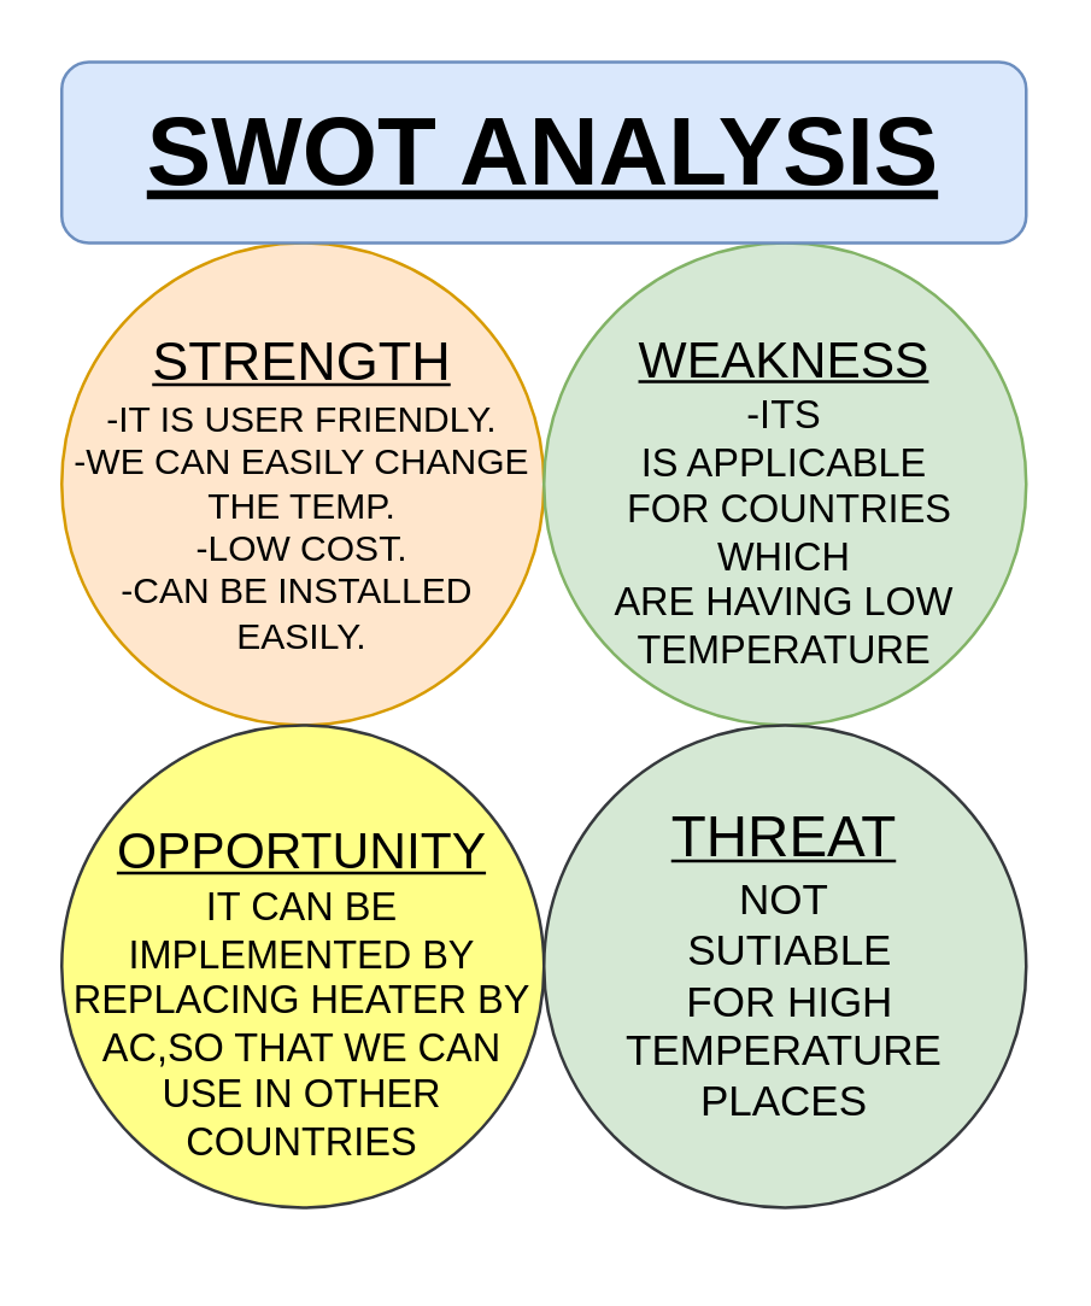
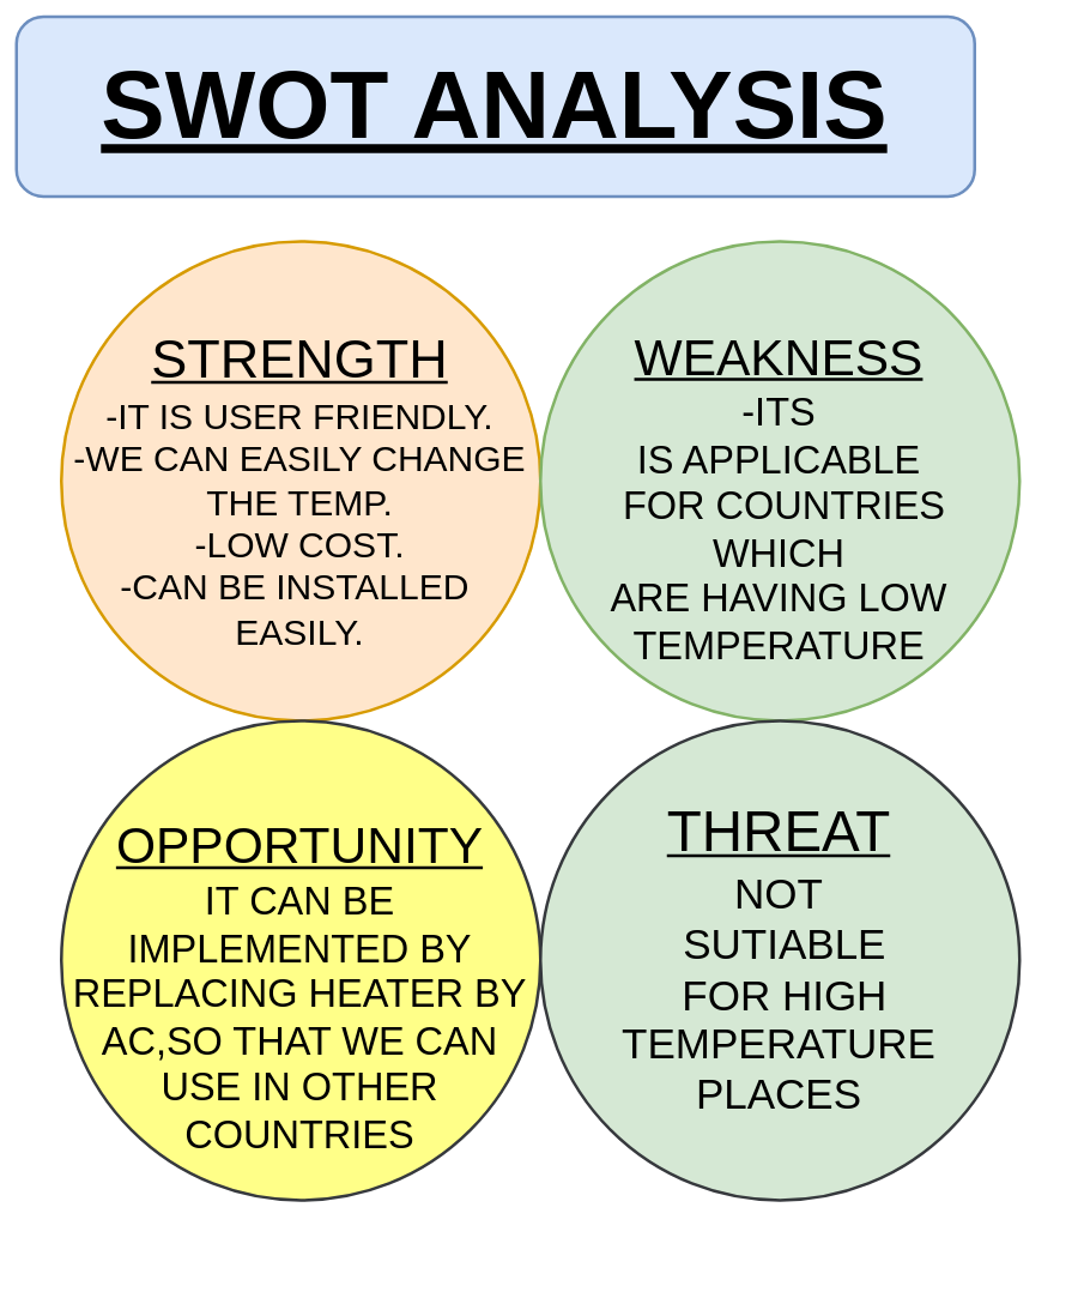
  <mxCell id="0" />
  <mxCell id="1" parent="0" />
  <mxCell id="2" value="&lt;font&gt;&lt;u&gt;&lt;font style=&quot;font-size: 18px&quot;&gt;&lt;br&gt;STRENGTH&lt;/font&gt;&lt;/u&gt;&lt;br&gt;-IT IS USER FRIENDLY.&lt;br&gt;-WE CAN EASILY CHANGE THE TEMP.&lt;br&gt;-LOW COST.&lt;br&gt;-CAN BE INSTALLED&amp;nbsp;&lt;br&gt;EASILY.&lt;br&gt;&lt;br&gt;&lt;/font&gt;" style="ellipse;whiteSpace=wrap;html=1;aspect=fixed;fillColor=#ffe6cc;strokeColor=#d79b00;" vertex="1" parent="1"><mxGeometry x="20" y="80" width="160" height="160" as="geometry" /></mxCell>
  <mxCell id="3" value="&lt;font&gt;&lt;u style=&quot;font-size: 17px&quot;&gt;&lt;br&gt;&lt;br&gt;WEAKNESS&lt;br&gt;&lt;/u&gt;&lt;font style=&quot;font-size: 13px&quot;&gt;-ITS &lt;br&gt;IS APPLICABLE&lt;br&gt;&amp;nbsp;FOR COUNTRIES WHICH &lt;br&gt;ARE HAVING LOW TEMPERATURE&lt;/font&gt;&lt;br&gt;&lt;br&gt;&lt;br&gt;&lt;/font&gt;" style="ellipse;whiteSpace=wrap;html=1;aspect=fixed;fillColor=#d5e8d4;strokeColor=#82b366;" vertex="1" parent="1"><mxGeometry x="180" y="80" width="160" height="160" as="geometry" /></mxCell>
  <mxCell id="4" value="&lt;font&gt;&lt;span style=&quot;font-size: 17px&quot;&gt;&lt;br&gt;&lt;br&gt;&lt;br&gt;&lt;u&gt;OPPORTUNITY&lt;/u&gt;&lt;/span&gt;&lt;font style=&quot;font-size: 13px&quot;&gt;&lt;br&gt;IT CAN BE IMPLEMENTED BY REPLACING HEATER BY AC,SO THAT WE CAN USE IN OTHER COUNTRIES&lt;/font&gt;&lt;br&gt;&lt;br&gt;&lt;br&gt;&lt;br&gt;&lt;/font&gt;" style="ellipse;whiteSpace=wrap;html=1;aspect=fixed;fillColor=#ffff88;strokeColor=#36393d;" vertex="1" parent="1"><mxGeometry x="20" y="240" width="160" height="160" as="geometry" /></mxCell>
  <mxCell id="5" value="&lt;font&gt;&lt;br&gt;&lt;br&gt;&lt;br&gt;&lt;br&gt;&lt;u&gt;&lt;font style=&quot;font-size: 19px&quot;&gt;THREAT&lt;/font&gt;&lt;/u&gt;&lt;br&gt;&lt;span style=&quot;font-size: 14px&quot;&gt;NOT&lt;/span&gt;&lt;br&gt;&lt;span style=&quot;font-size: 14px&quot;&gt;&amp;nbsp;SUTIABLE&lt;/span&gt;&lt;br&gt;&lt;span style=&quot;font-size: 14px&quot;&gt;&amp;nbsp;FOR HIGH TEMPERATURE PLACES&lt;/span&gt;&lt;br&gt;&lt;br&gt;&lt;br&gt;&lt;br&gt;&lt;br&gt;&lt;/font&gt;" style="ellipse;whiteSpace=wrap;html=1;aspect=fixed;fillColor=#d5e8d4;strokeColor=#36393d;" vertex="1" parent="1"><mxGeometry x="180" y="240" width="160" height="160" as="geometry" /></mxCell>
- <mxCell id="6" value="&lt;font style=&quot;font-size: 32px&quot;&gt;&lt;u&gt;&lt;b&gt;SWOT ANALYSIS&lt;/b&gt;&lt;/u&gt;&lt;/font&gt;" style="rounded=1;whiteSpace=wrap;html=1;fillColor=#dae8fc;strokeColor=#6c8ebf;" vertex="1" parent="1"><mxGeometry x="20" y="20" width="320" height="60" as="geometry" /></mxCell>
+ <mxCell id="6" value="&lt;font style=&quot;font-size: 32px&quot;&gt;&lt;u&gt;&lt;b&gt;SWOT ANALYSIS&lt;/b&gt;&lt;/u&gt;&lt;/font&gt;" style="rounded=1;whiteSpace=wrap;html=1;fillColor=#dae8fc;strokeColor=#6c8ebf;" vertex="1" parent="1"><mxGeometry x="5" y="5" width="320" height="60" as="geometry" /></mxCell>
